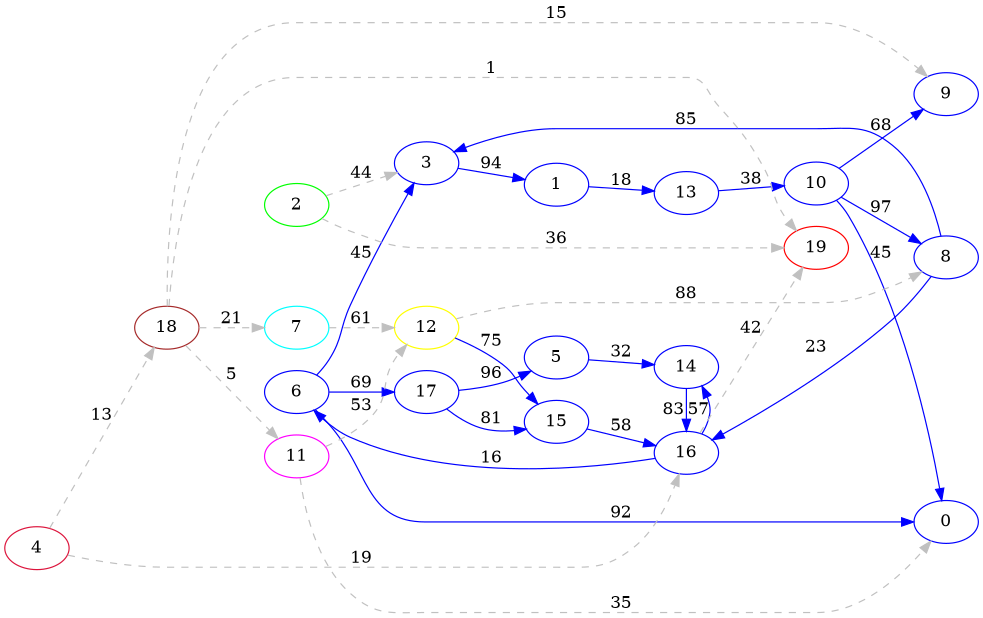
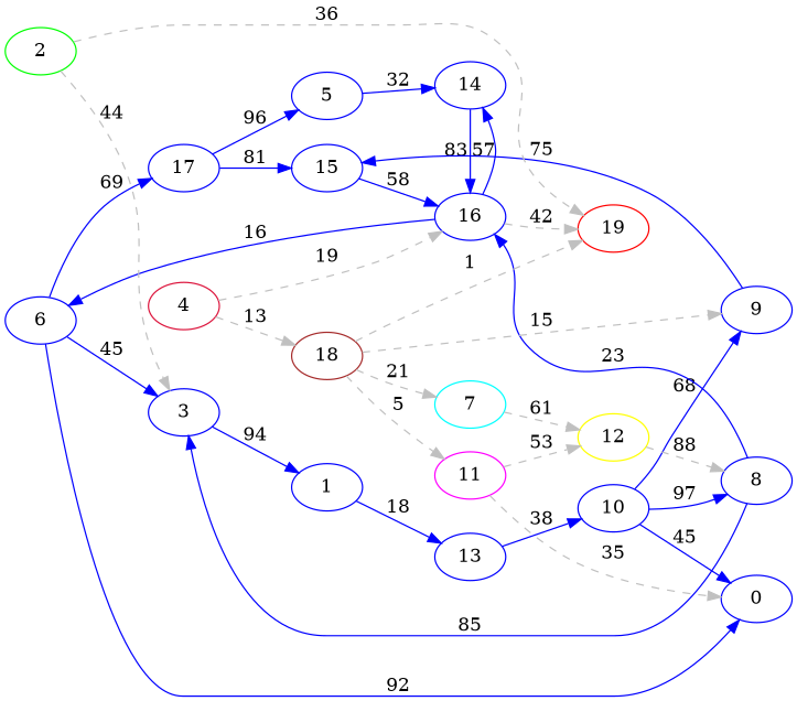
  digraph {
    rankdir=LR
    ranksep=equally
    node [color=blue]
    edge [color=blue]
    0
    6
    3
    17
    1
    5
    15
    13
    14
    16
    10
    19 [color=red]
    9
    8
    2 [color=green]
    4 [color=crimson]
    18 [color=brown]
    11 [color=magenta]
    7 [color=aqua]
    12 [color=yellow]
    subgraph sub_1 {
      rank=same
      0
    }
    subgraph sub_2 {
      rank=same
      6
    }
    subgraph sub_3 {
      rank=same
      3
      17
    }
    subgraph sub_4 {
      rank=same
      1
      5
      15
    }
    subgraph sub_5 {
      rank=same
      13
      14
      16
    }
    subgraph sub_6 {
      rank=same
      10
      19
    }
    subgraph sub_7 {
      rank=same
      9
      8
    }
    subgraph sub_8 {
      rank=same
    }
    subgraph sub_9 {
      rank=same
      2
    }
    subgraph sub_10 {
      rank=same
    }
    subgraph sub_11 {
      rank=same
      4
    }
    subgraph sub_12 {
      rank=same
      18
    }
    subgraph sub_13 {
      rank=same
      11
      7
    }
    subgraph sub_14 {
      rank=same
      12
    }
    subgraph sub_15 {
      rank=same
    }
    6 -> 0 [label=92]
    6 -> 3 [label=45]
    6 -> 17 [label=69]
    3 -> 1 [label=94]
    17 -> 5 [label=96]
    17 -> 15 [label=81]
    1 -> 13 [label=18]
    5 -> 14 [label=32]
    15 -> 16 [label=58]
    13 -> 10 [label=38]
    14 -> 16 [label=83]
    16 -> 6 [label=16]
    16 -> 14 [label=57]
    16 -> 19 [color=grey label=42 style=dashed]
    10 -> 0 [label=45]
    10 -> 9 [label=68]
    10 -> 8 [label=97]
-   12 -> 15 [label=75]
+   9 -> 15 [label=75]
    8 -> 3 [label=85]
    8 -> 16 [label=23]
    2 -> 3 [color=grey label=44 style=dashed]
    2 -> 19 [color=grey label=36 style=dashed]
    4 -> 16 [color=grey label=19 style=dashed]
    4 -> 18 [color=grey label=13 style=dashed]
    18 -> 19 [color=grey label=1 style=dashed]
    18 -> 9 [color=grey label=15 style=dashed]
    18 -> 11 [color=grey label=5 style=dashed]
    18 -> 7 [color=grey label=21 style=dashed]
    11 -> 0 [color=grey label=35 style=dashed]
    11 -> 12 [color=grey label=53 style=dashed]
    7 -> 12 [color=grey label=61 style=dashed]
    12 -> 8 [color=grey label=88 style=dashed]
  }
